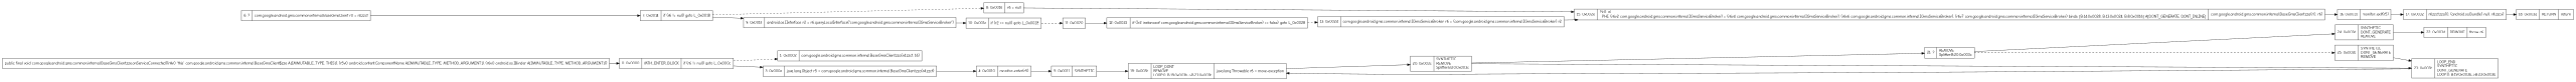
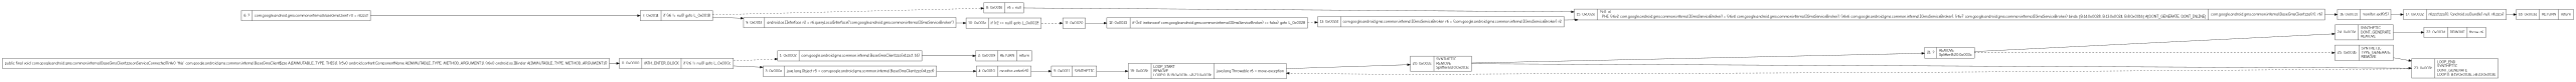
  digraph {
    fontname="Comic Neue"
    rankdir=LR
    node [fontname="Comic Neue" shape=record]
    edge [fontname="Comic Neue"]
    n1 [label="{0\:\ 0x0000|MTH_ENTER_BLOCK\l|if (r6 != null) goto L_0x000a\l}"]
    n2 [label="{1\:\ 0x0002|com.google.android.gms.common.internal.BaseGmsClient.zza(r4.zzct, 16)\l}"]
    n3 [label="{3\:\ 0x000a|java.lang.Object r5 = com.google.android.gms.common.internal.BaseGmsClient.zza(r4.zzct)\l}"]
+   n4 [label="{2\:\ 0x0009|RETURN\l|return\l}"]
    n5 [label="{4\:\ 0x0010|monitor\-enter(r5)\l}"]
    n6 [label="{5\:\ 0x0011|SYNTHETIC\l}"]
-   n7 [label="{19\:\ 0x003b|LOOP_DONT\lREMOVE\lLOOP:0: B:19:0x003b\-\>B:23:0x003b\l|java.lang.Throwable r6 = move\-exception\l}"]
+   n7 [label="{19\:\ 0x003b|LOOP_START\lREMOVE\lLOOP:0: B:19:0x003b\-\>B:23:0x003b\l|java.lang.Throwable r6 = move\-exception\l}"]
    n8 [label="{6\:\ ?|com.google.android.gms.common.internal.BaseGmsClient r0 = r4.zzct\l}"]
    n9 [label="{7\:\ 0x0014|if (r6 != null) goto L_0x0018\l}"]
    n10 [label="{20\:\ 0x003c|SYNTHETIC\lREMOVE\lSplitter:B:20:0x003c\l}"]
    n11 [label="{8\:\ 0x0016|r6 = null\l}"]
    n12 [label="{9\:\ 0x0018|android.os.IInterface r2 = r6.queryLocalInterface(\"com.google.android.gms.common.internal.IGmsServiceBroker\")\l}"]
    n13 [label="{15\:\ 0x002e|PHI: r6 \l  PHI: (r6v2 com.google.android.gms.common.internal.IGmsServiceBroker) = (r6v4 com.google.android.gms.common.internal.IGmsServiceBroker), (r6v6 com.google.android.gms.common.internal.IGmsServiceBroker), (r6v7 com.google.android.gms.common.internal.IGmsServiceBroker) binds: [B:14:0x0028, B:13:0x0024, B:8:0x0016] A[DONT_GENERATE, DONT_INLINE]\l|com.google.android.gms.common.internal.BaseGmsClient.zza(r0, r6)\l}"]
    n14 [label="{10\:\ 0x001e|if (r2 == null) goto L_0x0028\l}"]
    n15 [label="{16\:\ 0x0031|monitor\-exit(r5)\l}"]
    n16 [label="{11\:\ 0x0020}"]
    n17 [label="{12\:\ 0x0022|if ((r2 instanceof com.google.android.gms.common.internal.IGmsServiceBroker) == false) goto L_0x0028\l}"]
    n18 [label="{13\:\ 0x0024|com.google.android.gms.common.internal.IGmsServiceBroker r6 = (com.google.android.gms.common.internal.IGmsServiceBroker) r2\l}"]
    n19 [label="{17\:\ 0x0032|r4.zzct.zza(0, (android.os.Bundle) null, r4.zzcx)\l}"]
    n20 [label="{18\:\ 0x003a|RETURN\l|return\l}"]
    n21 [label="{21\:\ ?|REMOVE\lSplitter:B:20:0x003c\l}"]
    n22 [label="{23\:\ 0x003b|LOOP_END\lSYNTHETIC\lDONT_GENERATE\lLOOP:0: B:19:0x003b\-\>B:23:0x003b\l}"]
    n23 [label="{24\:\ 0x003d|SYNTHETIC\lDONT_GENERATE\lREMOVE\l}"]
-   n24 [label="{25\:\ 0x003b|SYNTHETIC\lDONT_GENERATE\lREMOVE\l}"]
+   n24 [label="{25\:\ 0x003b|SYNTHETIC\lTYPE_GENERATE\lREMOVE\l}"]
    n25 [label="{22\:\ 0x003d|REMOVE\l|throw r6\l}"]
    n26 [label="{public final void com.google.android.gms.common.internal.BaseGmsClient.zze.onServiceConnected((r4v0 'this' com.google.android.gms.common.internal.BaseGmsClient$zze A[IMMUTABLE_TYPE, THIS]), (r5v0 android.content.ComponentName A[IMMUTABLE_TYPE, METHOD_ARGUMENT]), (r6v0 android.os.IBinder A[IMMUTABLE_TYPE, METHOD_ARGUMENT])) }"]
    n1 -> n2 [style=dashed]
    n1 -> n3
+   n2 -> n4
    n3 -> n5
    n5 -> n6
    n6 -> n7
    n7 -> n10
    n8 -> n9
    n9 -> n11 [style=dashed]
    n9 -> n12
    n10 -> n21
    n10 -> n22
    n11 -> n13
    n12 -> n14
    n13 -> n15
    n14 -> n16 [style=dashed]
    n15 -> n19
    n16 -> n17
    n17 -> n18 [style=dashed]
    n18 -> n13
    n19 -> n20
    n21 -> n23
    n21 -> n24 [style=dashed]
-   n22 -> n7
+   n22 -> n7 [style=dashed]
    n23 -> n25
    n24 -> n22
    n26 -> n1
  }
